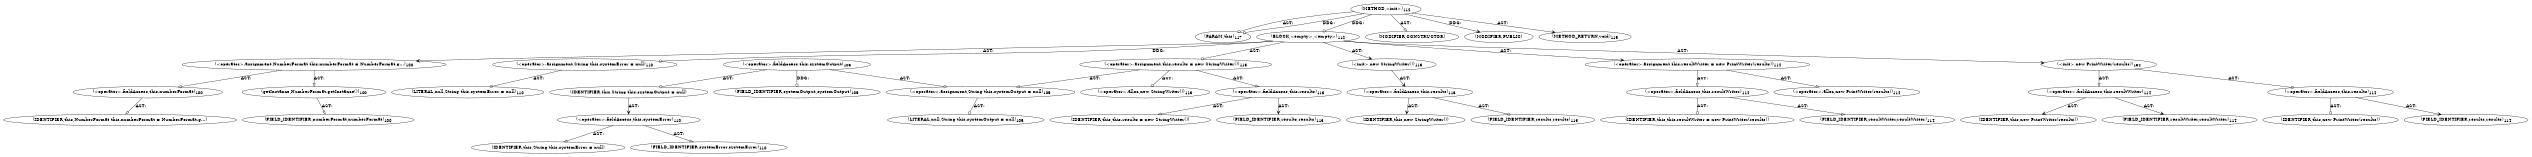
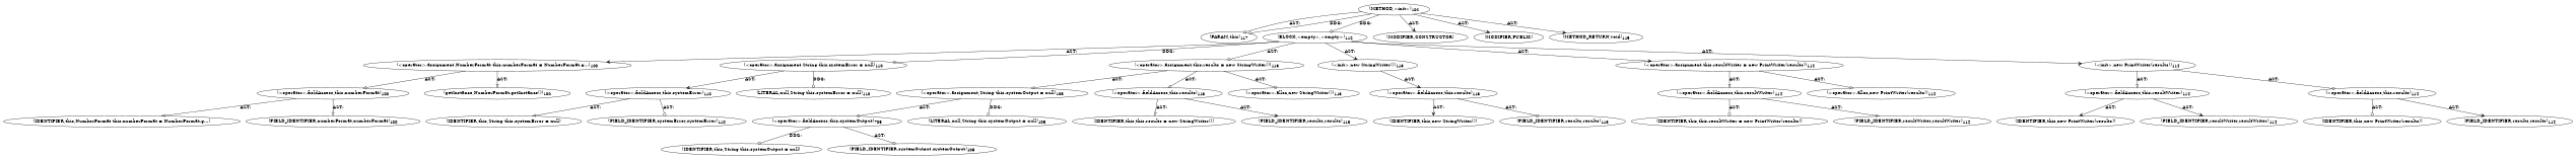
  digraph {
    edge [arrowhead=odot]
-   n1 [label=<(METHOD,&lt;init&gt;)<SUB>112</SUB>>]
+   n1 [label=<(METHOD,&lt;init&gt;)<SUB>102</SUB>>]
    n2 [label=<(PARAM,this)<SUB>117</SUB>>]
    n3 [label=<(BLOCK,&lt;empty&gt;,&lt;empty&gt;)<SUB>112</SUB>>]
    n4 [label=<(MODIFIER,CONSTRUCTOR)>]
    n5 [label=<(MODIFIER,PUBLIC)>]
    n6 [label=<(METHOD_RETURN,void)<SUB>115</SUB>>]
    n7 [label=<(&lt;operator&gt;.assignment,NumberFormat this.numberFormat = NumberFormat.g...)<SUB>100</SUB>>]
    n8 [label=<(&lt;operator&gt;.assignment,String this.systemError = null)<SUB>110</SUB>>]
    n9 [label=<(&lt;operator&gt;.assignment,this.results = new StringWriter())<SUB>113</SUB>>]
    n10 [label=<(&lt;init&gt;,new StringWriter())<SUB>113</SUB>>]
    n11 [label=<(&lt;operator&gt;.assignment,this.resultWriter = new PrintWriter(results))<SUB>114</SUB>>]
-   n12 [label=<(&lt;init&gt;,new PrintWriter(results))<SUB>134</SUB>>]
+   n12 [label=<(&lt;init&gt;,new PrintWriter(results))<SUB>114</SUB>>]
    n13 [label=<(&lt;operator&gt;.fieldAccess,this.numberFormat)<SUB>100</SUB>>]
    n14 [label=<(getInstance,NumberFormat.getInstance())<SUB>100</SUB>>]
    n15 [label=<(&lt;operator&gt;.assignment,String this.systemOutput = null)<SUB>105</SUB>>]
-   n16 [label=<(&lt;operator&gt;.fieldAccess,this.systemOutput)<SUB>105</SUB>>]
+   n16 [label=<(&lt;operator&gt;.fieldAccess,this.systemOutput)<SUB>705</SUB>>]
    n17 [label=<(LITERAL,null,String this.systemOutput = null)<SUB>105</SUB>>]
    n18 [label=<(&lt;operator&gt;.fieldAccess,this.systemError)<SUB>110</SUB>>]
    n19 [label=<(LITERAL,null,String this.systemError = null)<SUB>110</SUB>>]
    n20 [label=<(&lt;operator&gt;.fieldAccess,this.results)<SUB>113</SUB>>]
    n21 [label=<(&lt;operator&gt;.alloc,new StringWriter())<SUB>113</SUB>>]
    n22 [label=<(&lt;operator&gt;.fieldAccess,this.results)<SUB>113</SUB>>]
    n23 [label=<(&lt;operator&gt;.fieldAccess,this.resultWriter)<SUB>114</SUB>>]
    n24 [label=<(&lt;operator&gt;.alloc,new PrintWriter(results))<SUB>114</SUB>>]
    n25 [label=<(&lt;operator&gt;.fieldAccess,this.resultWriter)<SUB>114</SUB>>]
    n26 [label=<(&lt;operator&gt;.fieldAccess,this.results)<SUB>114</SUB>>]
    n27 [label=<(IDENTIFIER,this,NumberFormat this.numberFormat = NumberFormat.g...)>]
    n28 [label=<(FIELD_IDENTIFIER,numberFormat,numberFormat)<SUB>100</SUB>>]
    n29 [label=<(IDENTIFIER,this,String this.systemOutput = null)>]
    n30 [label=<(FIELD_IDENTIFIER,systemOutput,systemOutput)<SUB>105</SUB>>]
    n31 [label=<(IDENTIFIER,this,String this.systemError = null)>]
    n32 [label=<(FIELD_IDENTIFIER,systemError,systemError)<SUB>110</SUB>>]
    n33 [label=<(IDENTIFIER,this,this.results = new StringWriter())>]
    n34 [label=<(FIELD_IDENTIFIER,results,results)<SUB>113</SUB>>]
    n35 [label=<(IDENTIFIER,this,new StringWriter())>]
    n36 [label=<(FIELD_IDENTIFIER,results,results)<SUB>113</SUB>>]
    n37 [label=<(IDENTIFIER,this,this.resultWriter = new PrintWriter(results))>]
    n38 [label=<(FIELD_IDENTIFIER,resultWriter,resultWriter)<SUB>114</SUB>>]
    n39 [label=<(IDENTIFIER,this,new PrintWriter(results))>]
    n40 [label=<(FIELD_IDENTIFIER,resultWriter,resultWriter)<SUB>114</SUB>>]
    n41 [label=<(IDENTIFIER,this,new PrintWriter(results))>]
    n42 [label=<(FIELD_IDENTIFIER,results,results)<SUB>114</SUB>>]
    n1 -> n2 [label="AST: "]
    n1 -> n2 [label="DDG: "]
    n1 -> n3 [label="DDG: "]
-   n1 -> n4 [arrowhead=onormal label="AST: "]
-   n1 -> n5 [arrowhead=vee label="DDG: "]
+   n1 -> n4 [arrowhead=vee label="AST: "]
+   n1 -> n5 [arrowhead=vee label="AST: "]
    n1 -> n6 [arrowhead=vee label="AST: "]
    n3 -> n7 [arrowhead=vee label="AST: "]
    n3 -> n8 [label="DDG: "]
    n3 -> n9 [label="AST: "]
    n3 -> n10 [arrowhead=vee label="AST: "]
    n3 -> n11 [arrowhead=vee label="AST: "]
    n3 -> n12 [arrowhead=vee label="AST: "]
    n7 -> n13 [arrowhead=onormal label="AST: "]
    n7 -> n14 [arrowhead=onormal label="AST: "]
-   n29 -> n18 [arrowhead=vee label="AST: "]
-   n8 -> n19 [label="AST: "]
+   n8 -> n18 [arrowhead=vee label="AST: "]
+   n8 -> n19 [label="DDG: "]
    n9 -> n15 [arrowhead=onormal label="AST: "]
    n9 -> n20 [arrowhead=onormal label="AST: "]
    n9 -> n21 [label="AST: "]
    n10 -> n22 [arrowhead=vee label="AST: "]
    n11 -> n23 [arrowhead=onormal label="AST: "]
    n11 -> n24 [arrowhead=onormal label="AST: "]
    n12 -> n25 [arrowhead=onormal label="AST: "]
    n12 -> n26 [label="AST: "]
    n13 -> n27 [arrowhead=onormal label="AST: "]
-   n14 -> n28 [arrowhead=onormal label="AST: "]
-   n16 -> n15 [label="AST: "]
-   n15 -> n17 [label="AST: "]
-   n16 -> n29 [label="AST: "]
-   n16 -> n30 [label="DDG: "]
+   n13 -> n28 [arrowhead=onormal label="AST: "]
+   n15 -> n16 [label="AST: "]
+   n15 -> n17 [label="DDG: "]
+   n16 -> n29 [label="DDG: "]
+   n16 -> n30 [label="AST: "]
    n18 -> n31 [arrowhead=onormal label="AST: "]
-   n18 -> n32 [arrowhead=onormal label="AST: "]
+   n18 -> n32 [label="AST: "]
    n20 -> n33 [arrowhead=onormal label="AST: "]
    n20 -> n34 [arrowhead=vee label="AST: "]
    n22 -> n35 [arrowhead=vee label="AST: "]
    n22 -> n36 [label="AST: "]
    n23 -> n37 [label="AST: "]
    n23 -> n38 [arrowhead=onormal label="AST: "]
    n25 -> n39 [arrowhead=vee label="AST: "]
    n25 -> n40 [arrowhead=vee label="AST: "]
    n26 -> n41 [label="AST: "]
    n26 -> n42 [arrowhead=vee label="AST: "]
  }
